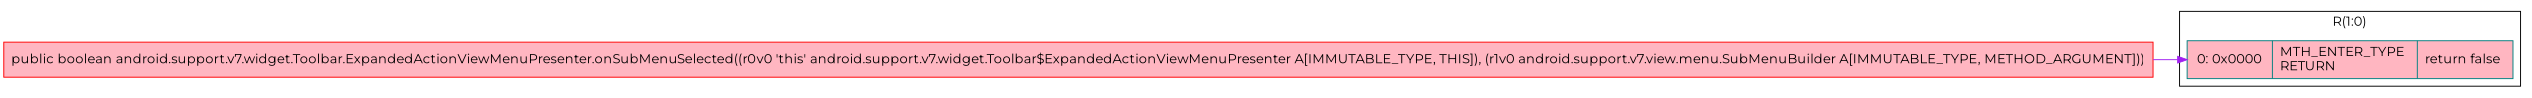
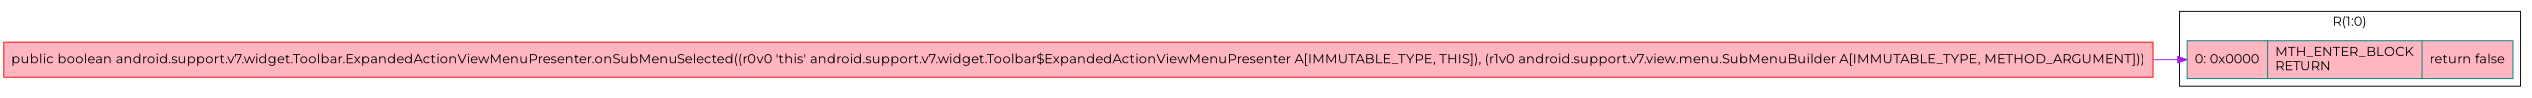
  digraph {
    rankdir=LR
    fontname=Montserrat
    node [shape=record style=filled fillcolor=lightpink fontname=Montserrat]
-   n1 [color=teal label="{0\:\ 0x0000|MTH_ENTER_TYPE\lRETURN\l|return false\l}"]
+   n1 [color=teal label="{0\:\ 0x0000|MTH_ENTER_BLOCK\lRETURN\l|return false\l}"]
    n2 [label="{public boolean android.support.v7.widget.Toolbar.ExpandedActionViewMenuPresenter.onSubMenuSelected((r0v0 'this' android.support.v7.widget.Toolbar$ExpandedActionViewMenuPresenter A[IMMUTABLE_TYPE, THIS]), (r1v0 android.support.v7.view.menu.SubMenuBuilder A[IMMUTABLE_TYPE, METHOD_ARGUMENT])) }" color=red]
    subgraph cluster_1 {
      label="R(1:0)"
      n1
    }
    n2 -> n1 [color=purple fontname=Montserrat]
  }
